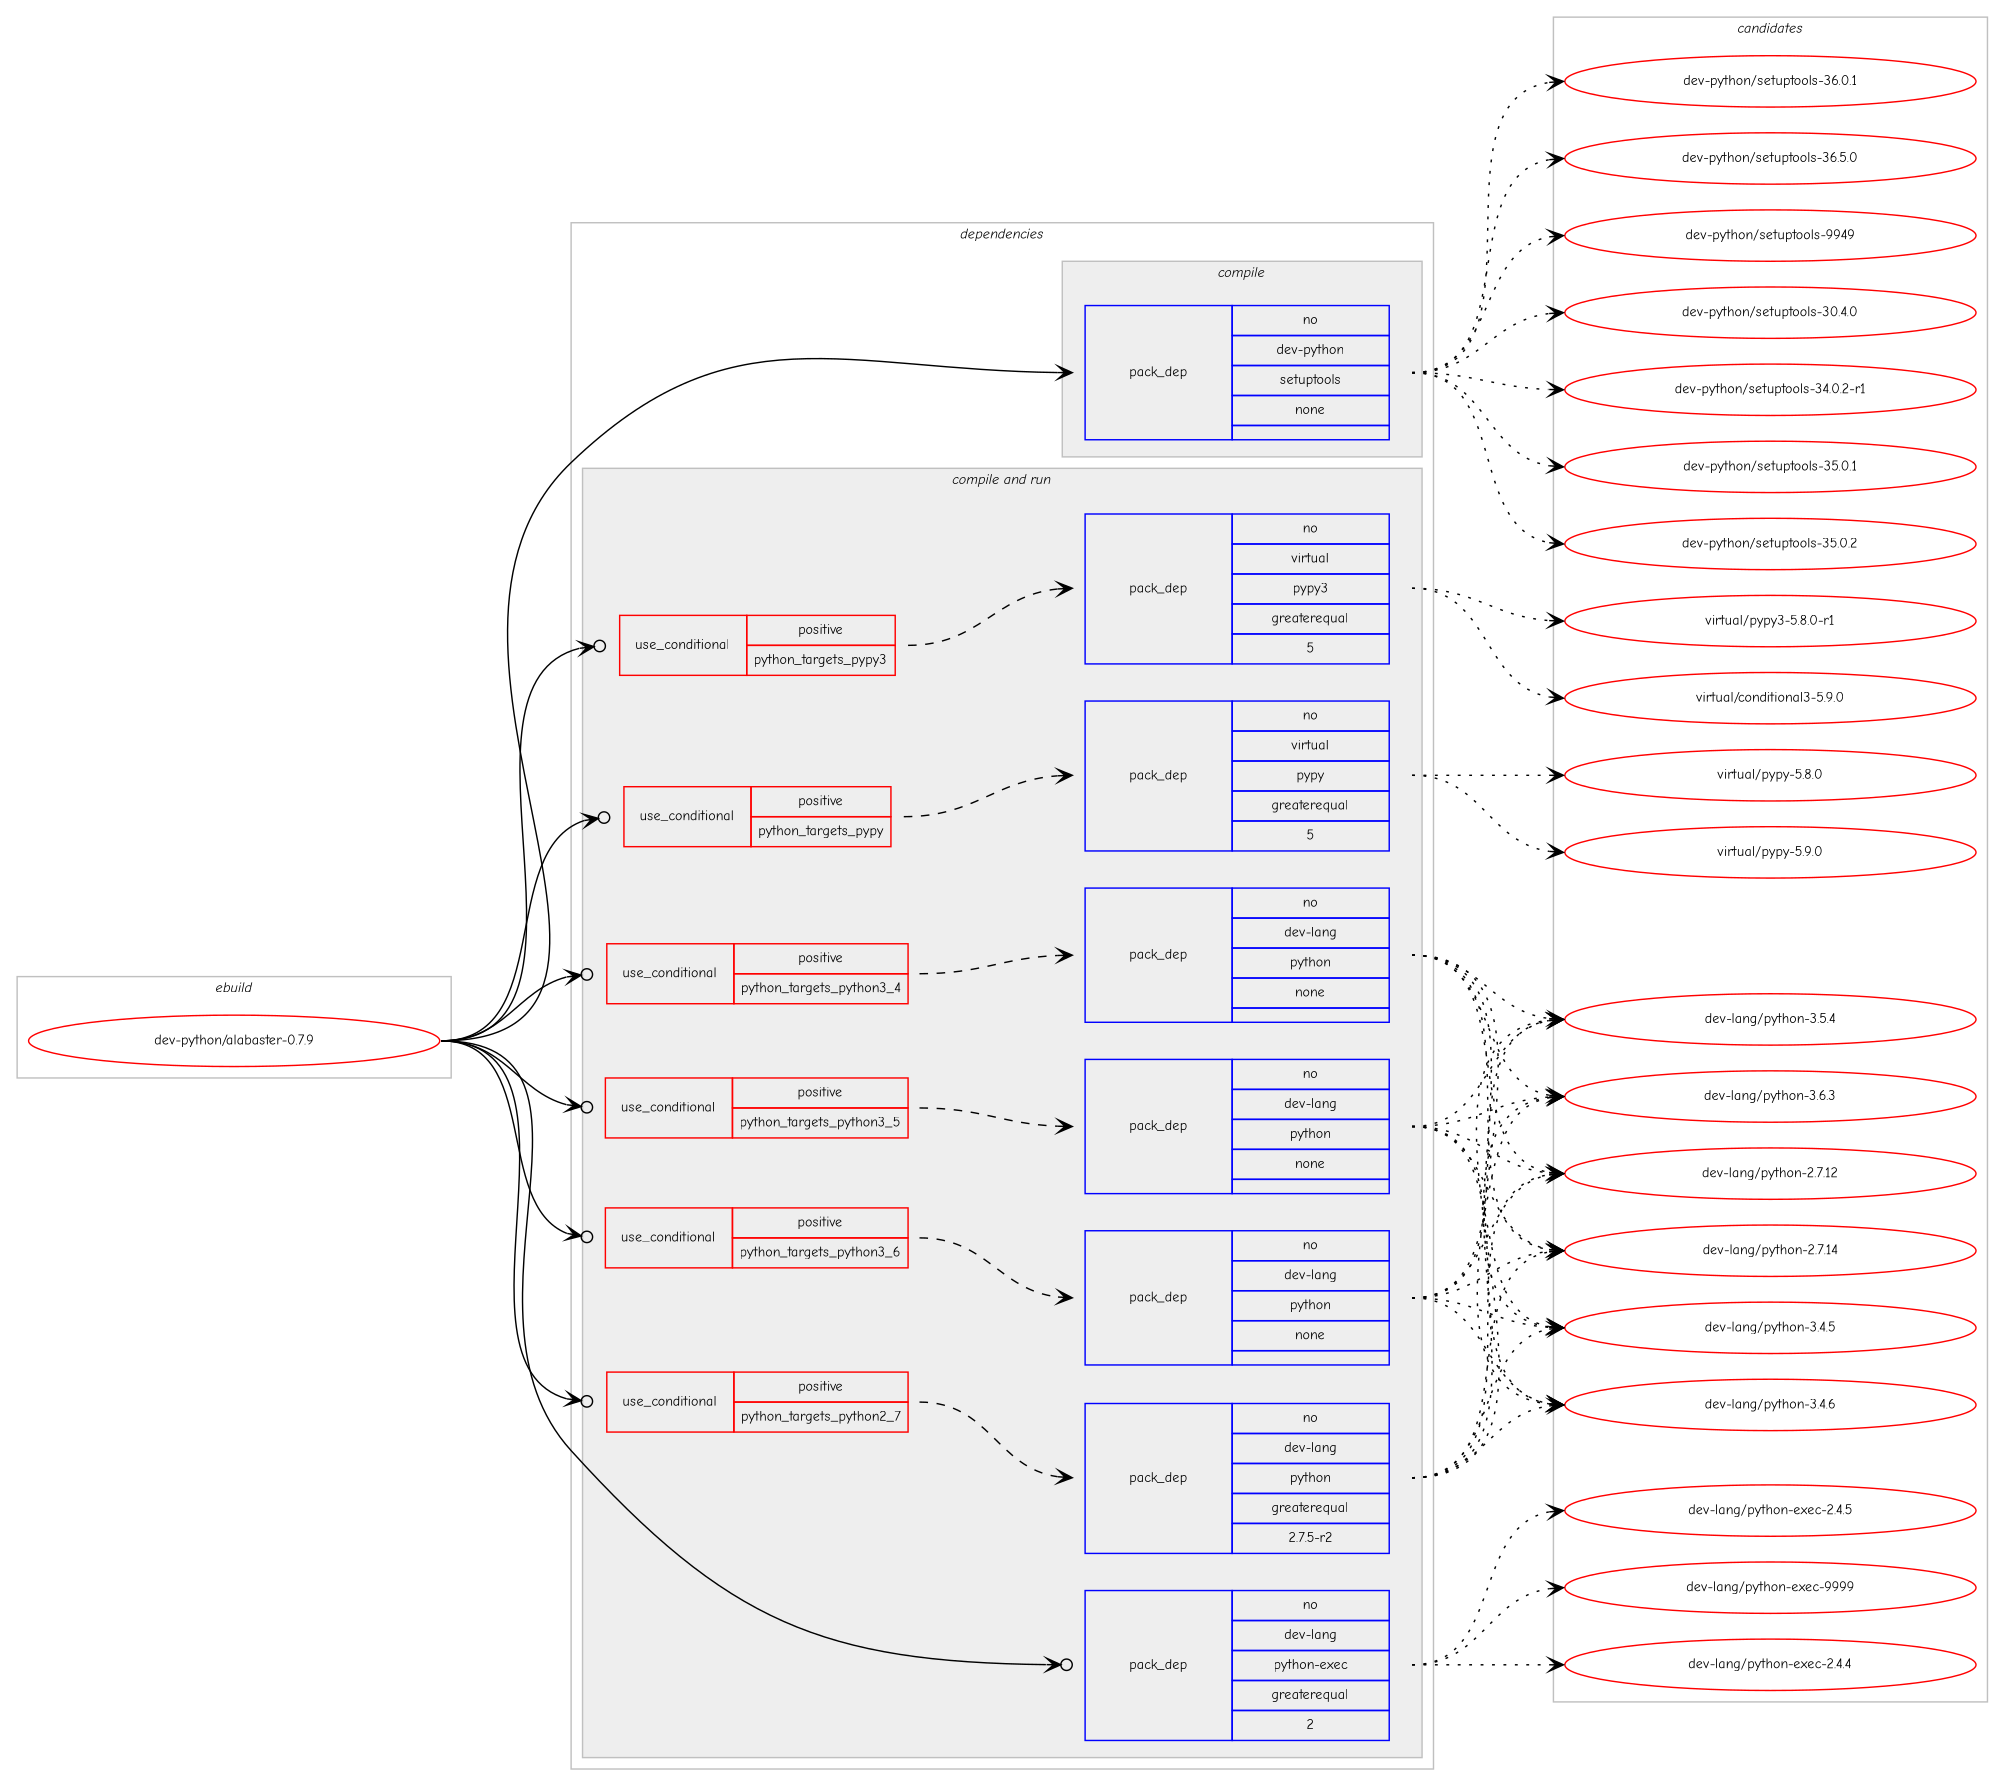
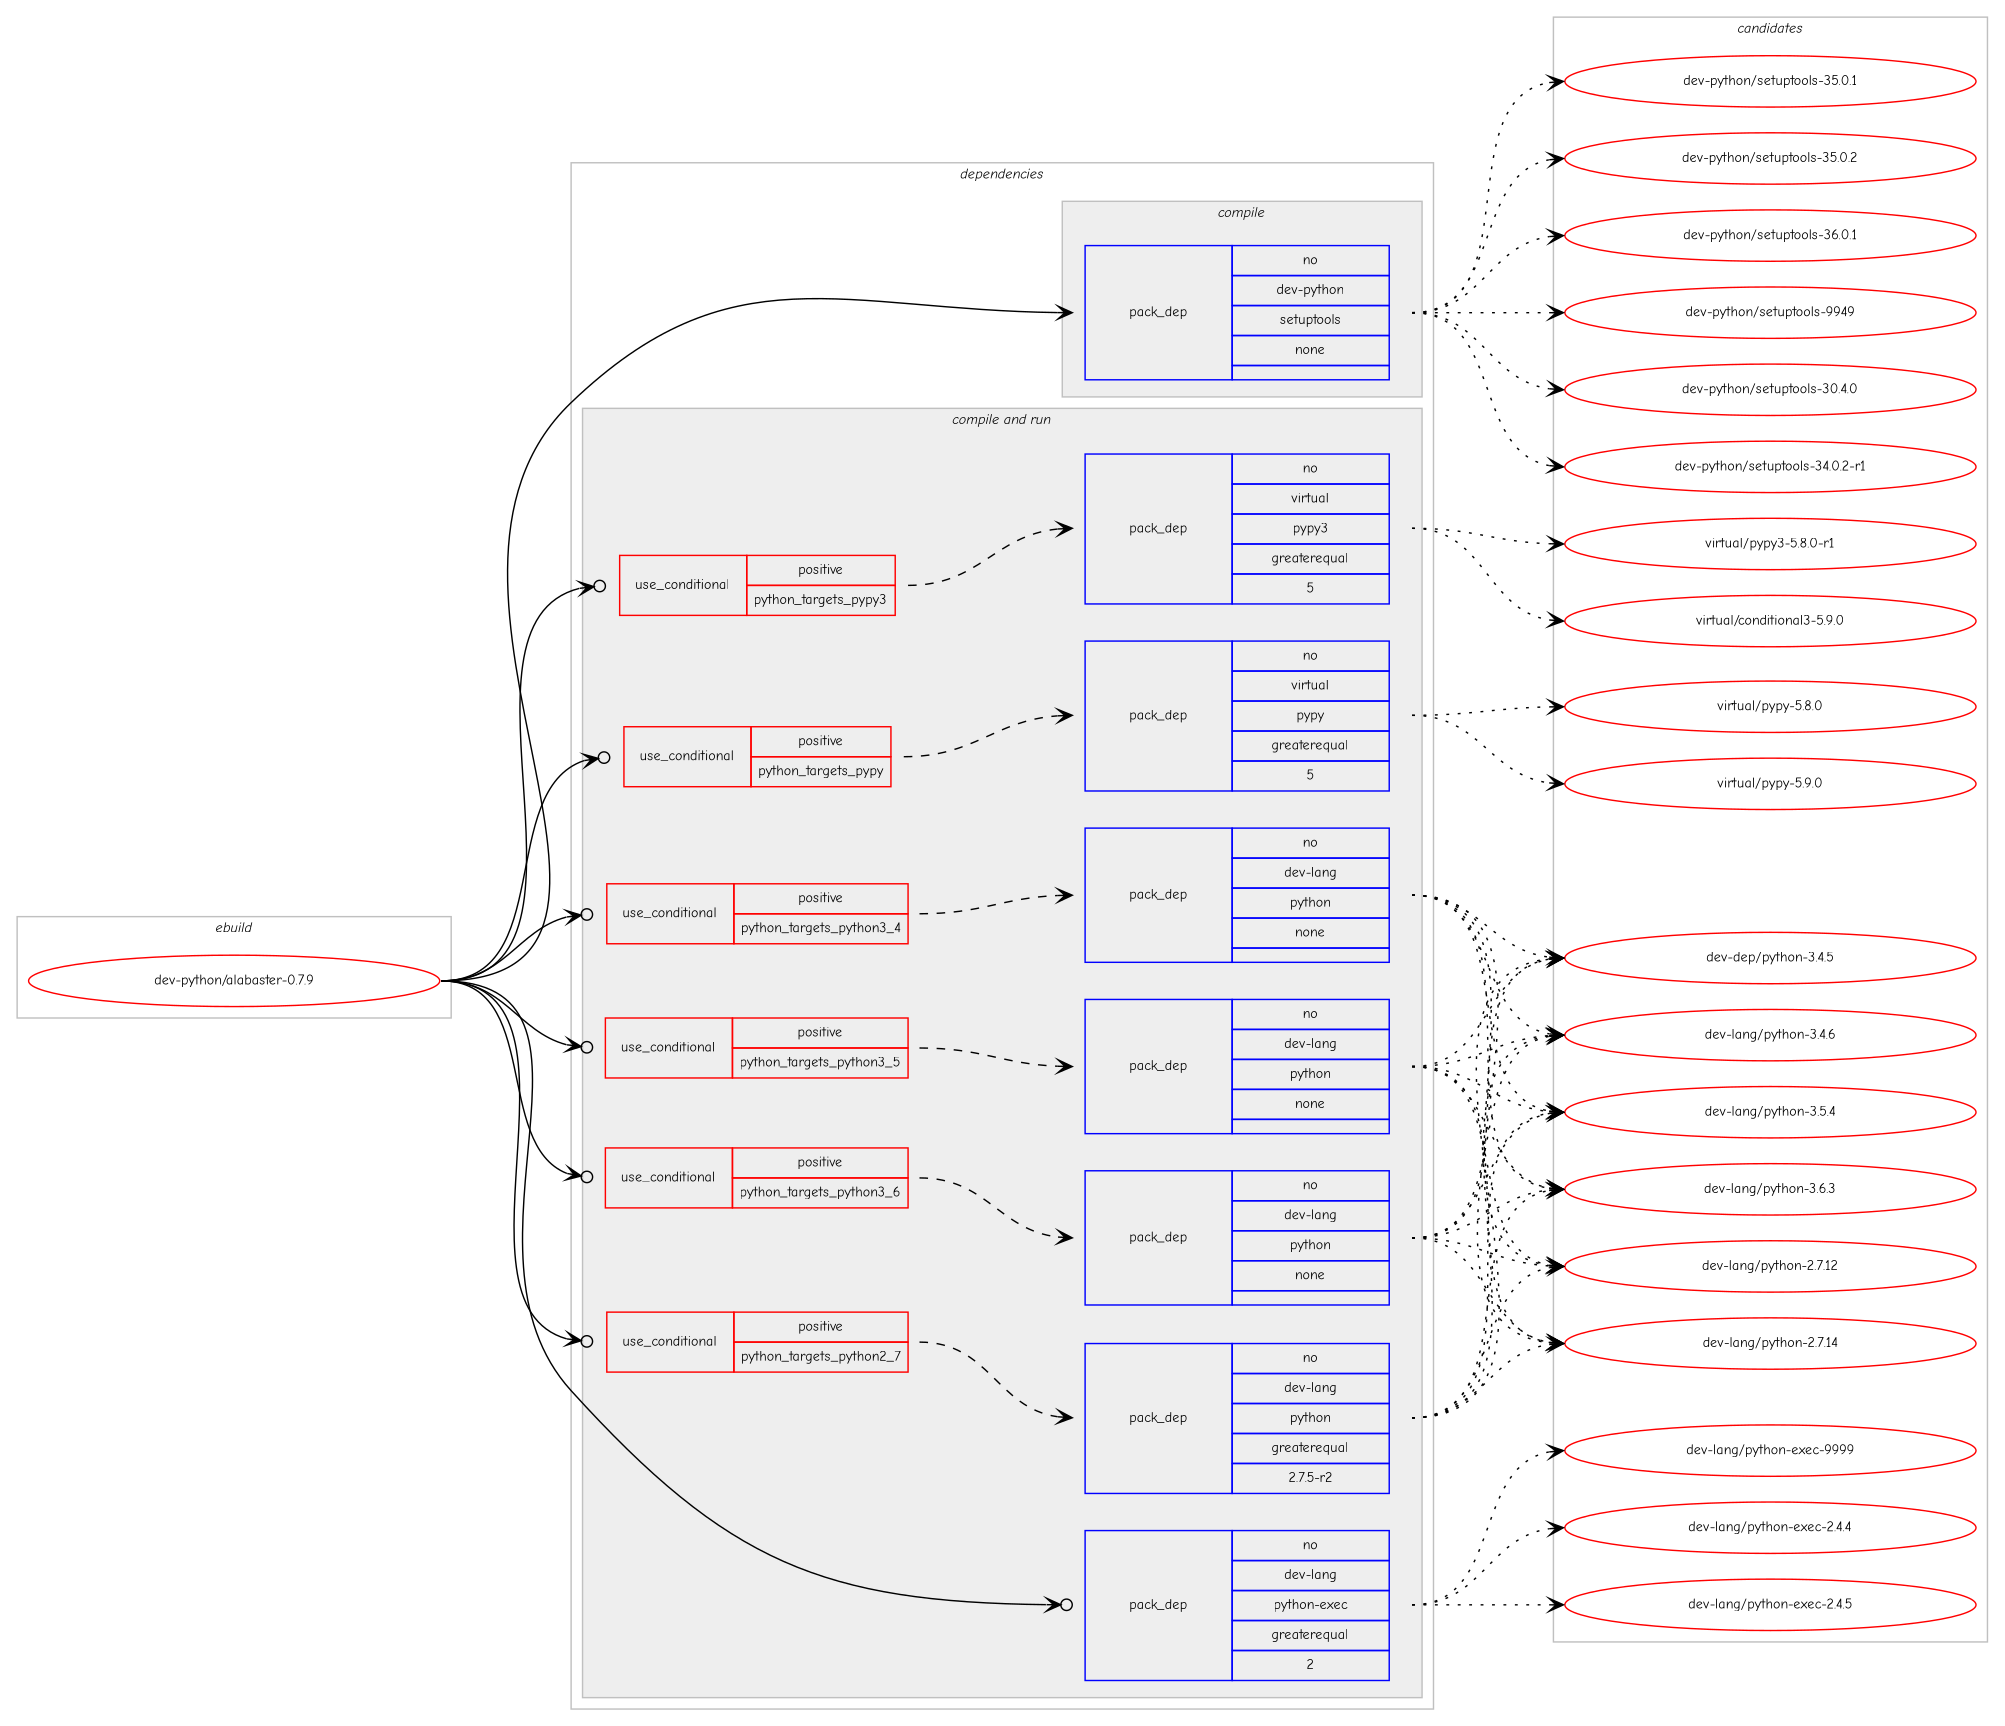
  digraph {
    compound=true
    concentrate=true
    fontname="Comic Neue"
    fontsize=10
    newrank=true
    rankdir=LR
    ranksep=1.5
    node [color=red fontname="Comic Neue" fontsize=10]
    edge [arrowhead=vee fontname="Comic Neue" headport=w style=dotted tailport=e weight=100]
    n1 [label="dev-python/alabaster-0.7.9" width=4]
    n2 [color=blue label=<<TABLE BORDER="0" CELLBORDER="1" CELLSPACING="0" CELLPADDING="4" WIDTH="220"><TR><TD ROWSPAN="6" CELLPADDING="30">pack_dep</TD></TR><TR><TD WIDTH="110">no</TD></TR><TR><TD>dev-python</TD></TR><TR><TD>setuptools</TD></TR><TR><TD>none</TD></TR><TR><TD></TD></TR></TABLE>> shape=none]
    n3 [color=blue label=<<TABLE BORDER="0" CELLBORDER="1" CELLSPACING="0" CELLPADDING="4" WIDTH="220"><TR><TD ROWSPAN="6" CELLPADDING="30">pack_dep</TD></TR><TR><TD WIDTH="110">no</TD></TR><TR><TD>virtual</TD></TR><TR><TD>pypy</TD></TR><TR><TD>greaterequal</TD></TR><TR><TD>5</TD></TR></TABLE>> shape=none]
    n4 [label=<<TABLE BORDER="0" CELLBORDER="1" CELLSPACING="0" CELLPADDING="4"><TR><TD ROWSPAN="3" CELLPADDING="10">use_conditional</TD></TR><TR><TD>positive</TD></TR><TR><TD>python_targets_pypy</TD></TR></TABLE>> shape=none]
    n5 [color=blue label=<<TABLE BORDER="0" CELLBORDER="1" CELLSPACING="0" CELLPADDING="4" WIDTH="220"><TR><TD ROWSPAN="6" CELLPADDING="30">pack_dep</TD></TR><TR><TD WIDTH="110">no</TD></TR><TR><TD>virtual</TD></TR><TR><TD>pypy3</TD></TR><TR><TD>greaterequal</TD></TR><TR><TD>5</TD></TR></TABLE>> shape=none]
    n6 [label=<<TABLE BORDER="0" CELLBORDER="1" CELLSPACING="0" CELLPADDING="4"><TR><TD ROWSPAN="3" CELLPADDING="10">use_conditional</TD></TR><TR><TD>positive</TD></TR><TR><TD>python_targets_pypy3</TD></TR></TABLE>> shape=none]
    n7 [color=blue label=<<TABLE BORDER="0" CELLBORDER="1" CELLSPACING="0" CELLPADDING="4" WIDTH="220"><TR><TD ROWSPAN="6" CELLPADDING="30">pack_dep</TD></TR><TR><TD WIDTH="110">no</TD></TR><TR><TD>dev-lang</TD></TR><TR><TD>python</TD></TR><TR><TD>greaterequal</TD></TR><TR><TD>2.7.5-r2</TD></TR></TABLE>> shape=none]
    n8 [label=<<TABLE BORDER="0" CELLBORDER="1" CELLSPACING="0" CELLPADDING="4"><TR><TD ROWSPAN="3" CELLPADDING="10">use_conditional</TD></TR><TR><TD>positive</TD></TR><TR><TD>python_targets_python2_7</TD></TR></TABLE>> shape=none]
    n9 [color=blue label=<<TABLE BORDER="0" CELLBORDER="1" CELLSPACING="0" CELLPADDING="4" WIDTH="220"><TR><TD ROWSPAN="6" CELLPADDING="30">pack_dep</TD></TR><TR><TD WIDTH="110">no</TD></TR><TR><TD>dev-lang</TD></TR><TR><TD>python</TD></TR><TR><TD>none</TD></TR><TR><TD></TD></TR></TABLE>> shape=none]
    n10 [label=<<TABLE BORDER="0" CELLBORDER="1" CELLSPACING="0" CELLPADDING="4"><TR><TD ROWSPAN="3" CELLPADDING="10">use_conditional</TD></TR><TR><TD>positive</TD></TR><TR><TD>python_targets_python3_4</TD></TR></TABLE>> shape=none]
    n11 [color=blue label=<<TABLE BORDER="0" CELLBORDER="1" CELLSPACING="0" CELLPADDING="4" WIDTH="220"><TR><TD ROWSPAN="6" CELLPADDING="30">pack_dep</TD></TR><TR><TD WIDTH="110">no</TD></TR><TR><TD>dev-lang</TD></TR><TR><TD>python</TD></TR><TR><TD>none</TD></TR><TR><TD></TD></TR></TABLE>> shape=none]
    n12 [label=<<TABLE BORDER="0" CELLBORDER="1" CELLSPACING="0" CELLPADDING="4"><TR><TD ROWSPAN="3" CELLPADDING="10">use_conditional</TD></TR><TR><TD>positive</TD></TR><TR><TD>python_targets_python3_5</TD></TR></TABLE>> shape=none]
    n13 [color=blue label=<<TABLE BORDER="0" CELLBORDER="1" CELLSPACING="0" CELLPADDING="4" WIDTH="220"><TR><TD ROWSPAN="6" CELLPADDING="30">pack_dep</TD></TR><TR><TD WIDTH="110">no</TD></TR><TR><TD>dev-lang</TD></TR><TR><TD>python</TD></TR><TR><TD>none</TD></TR><TR><TD></TD></TR></TABLE>> shape=none]
    n14 [label=<<TABLE BORDER="0" CELLBORDER="1" CELLSPACING="0" CELLPADDING="4"><TR><TD ROWSPAN="3" CELLPADDING="10">use_conditional</TD></TR><TR><TD>positive</TD></TR><TR><TD>python_targets_python3_6</TD></TR></TABLE>> shape=none]
    n15 [color=blue label=<<TABLE BORDER="0" CELLBORDER="1" CELLSPACING="0" CELLPADDING="4" WIDTH="220"><TR><TD ROWSPAN="6" CELLPADDING="30">pack_dep</TD></TR><TR><TD WIDTH="110">no</TD></TR><TR><TD>dev-lang</TD></TR><TR><TD>python-exec</TD></TR><TR><TD>greaterequal</TD></TR><TR><TD>2</TD></TR></TABLE>> shape=none]
    n16 [label="dev-python/setuptools-30.4.0" width=4]
    n17 [label="dev-python/setuptools-34.0.2-r1" width=4]
    n18 [label="dev-python/setuptools-35.0.1" width=4]
    n19 [label="dev-python/setuptools-35.0.2" width=4]
    n20 [label="dev-python/setuptools-36.0.1" width=4]
-   n21 [label="dev-python/setuptools-36.5.0" width=4]
    n22 [label="dev-python/setuptools-9949" width=4]
    n23 [label="virtual/pypy-5.8.0" width=4]
    n24 [label="virtual/pypy-5.9.0" width=4]
    n25 [label="virtual/pypy3-5.8.0-r1" width=4]
    n26 [label="virtual/conditional3-5.9.0" width=4]
    n27 [label="dev-lang/python-2.7.12" width=4]
    n28 [label="dev-lang/python-2.7.14" width=4]
-   n29 [label="dev-lang/python-3.4.5" width=4]
+   n29 [label="dev-dep/python-3.4.5" width=4]
    n30 [label="dev-lang/python-3.4.6" width=4]
    n31 [label="dev-lang/python-3.5.4" width=4]
    n32 [label="dev-lang/python-3.6.3" width=4]
    n33 [label="dev-lang/python-exec-2.4.4" width=4]
    n34 [label="dev-lang/python-exec-2.4.5" width=4]
    n35 [label="dev-lang/python-exec-9999" width=4]
    subgraph cluster_1 {
      color=gray
      label=<<i>ebuild</i>>
      rank=same
      n1
    }
    subgraph cluster_2 {
      color=gray
      label=<<i>dependencies</i>>
      subgraph cluster_3 {
        color=gray
        fillcolor="#eeeeee"
        label=<<i>compile</i>>
        style=filled
        subgraph sub_4 {
          color=gray
          fillcolor="#eeeeee"
          label=<<i>compile</i>>
          style=filled
          n2
        }
      }
      subgraph cluster_5 {
        color=gray
        fillcolor="#eeeeee"
        label=<<i>compile and run</i>>
        style=filled
        subgraph sub_6 {
          color=gray
          fillcolor="#eeeeee"
          label=<<i>compile and run</i>>
          style=filled
          n4
          subgraph sub_7 {
            color=gray
            fillcolor="#eeeeee"
            label=<<i>compile and run</i>>
            style=filled
            n3
          }
        }
        subgraph sub_8 {
          color=gray
          fillcolor="#eeeeee"
          label=<<i>compile and run</i>>
          style=filled
          n6
          subgraph sub_9 {
            color=gray
            fillcolor="#eeeeee"
            label=<<i>compile and run</i>>
            style=filled
            n5
          }
        }
        subgraph sub_10 {
          color=gray
          fillcolor="#eeeeee"
          label=<<i>compile and run</i>>
          style=filled
          n8
          subgraph sub_11 {
            color=gray
            fillcolor="#eeeeee"
            label=<<i>compile and run</i>>
            style=filled
            n7
          }
        }
        subgraph sub_12 {
          color=gray
          fillcolor="#eeeeee"
          label=<<i>compile and run</i>>
          style=filled
          n10
          subgraph sub_13 {
            color=gray
            fillcolor="#eeeeee"
            label=<<i>compile and run</i>>
            style=filled
            n9
          }
        }
        subgraph sub_14 {
          color=gray
          fillcolor="#eeeeee"
          label=<<i>compile and run</i>>
          style=filled
          n12
          subgraph sub_15 {
            color=gray
            fillcolor="#eeeeee"
            label=<<i>compile and run</i>>
            style=filled
            n11
          }
        }
        subgraph sub_16 {
          color=gray
          fillcolor="#eeeeee"
          label=<<i>compile and run</i>>
          style=filled
          n14
          subgraph sub_17 {
            color=gray
            fillcolor="#eeeeee"
            label=<<i>compile and run</i>>
            style=filled
            n13
          }
        }
        subgraph sub_18 {
          color=gray
          fillcolor="#eeeeee"
          label=<<i>compile and run</i>>
          style=filled
          n15
        }
      }
      subgraph cluster_19 {
        color=gray
        fillcolor="#eeeeee"
        label=<<i>run</i>>
        style=filled
      }
    }
    subgraph cluster_20 {
      color=gray
      label=<<i>candidates</i>>
      rank=same
      subgraph sub_21 {
        color=black
        label=<<i>candidates</i>>
        nodesep=1
        rank=same
        n16
        n17
        n18
        n19
        n20
-       n21
        n22
      }
      subgraph sub_22 {
        color=black
        label=<<i>candidates</i>>
        nodesep=1
        rank=same
        n23
        n24
      }
      subgraph sub_23 {
        color=black
        label=<<i>candidates</i>>
        nodesep=1
        rank=same
        n25
        n26
      }
      subgraph sub_24 {
        color=black
        label=<<i>candidates</i>>
        nodesep=1
        rank=same
        n27
        n28
        n29
        n30
        n31
        n32
      }
      subgraph sub_25 {
        color=black
        label=<<i>candidates</i>>
        nodesep=1
        rank=same
        n27
        n28
        n29
        n30
        n31
        n32
      }
      subgraph sub_26 {
        color=black
        label=<<i>candidates</i>>
        nodesep=1
        rank=same
        n27
        n28
        n29
        n30
        n31
        n32
      }
      subgraph sub_27 {
        color=black
        label=<<i>candidates</i>>
        nodesep=1
        rank=same
        n27
        n28
        n29
        n30
        n31
        n32
      }
      subgraph sub_28 {
        color=black
        label=<<i>candidates</i>>
        nodesep=1
        rank=same
        n33
        n34
        n35
      }
    }
    n1 -> n2 [style=solid weight=20]
    n1 -> n4 [arrowhead=odotvee style=solid weight=20]
    n1 -> n6 [arrowhead=odotvee style=solid weight=20]
    n1 -> n8 [arrowhead=odotvee style=solid weight=20]
    n1 -> n10 [arrowhead=odotvee style=solid weight=20]
    n1 -> n12 [arrowhead=odotvee style=solid weight=20]
    n1 -> n14 [arrowhead=odotvee style=solid weight=20]
    n1 -> n15 [arrowhead=odotvee style=solid weight=20]
    n2 -> n16
    n2 -> n17
    n2 -> n18
    n2 -> n19
    n2 -> n20
-   n2 -> n21
    n2 -> n22
    n3 -> n23
    n3 -> n24
    n4 -> n3 [style=dashed weight=20]
    n5 -> n25
    n5 -> n26
    n6 -> n5 [style=dashed weight=20]
    n7 -> n27
    n7 -> n28
    n7 -> n29
    n7 -> n30
    n7 -> n31
    n7 -> n32
    n8 -> n7 [style=dashed weight=20]
    n9 -> n27
    n9 -> n28
    n9 -> n29
    n9 -> n30
    n9 -> n31
    n9 -> n32
    n10 -> n9 [style=dashed weight=20]
    n11 -> n27
    n11 -> n28
    n11 -> n29
    n11 -> n30
    n11 -> n31
    n11 -> n32
    n12 -> n11 [style=dashed weight=20]
    n13 -> n27
    n13 -> n28
    n13 -> n29
    n13 -> n30
    n13 -> n31
    n13 -> n32
    n14 -> n13 [style=dashed weight=20]
    n15 -> n33
    n15 -> n34
    n15 -> n35
  }
